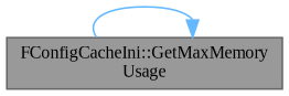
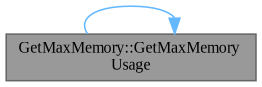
  digraph {
    rankdir=RL
    fontname="Liberation Serif"
-   n1 [color=gray40 fillcolor=grey60 fontcolor=black fontname="Liberation Serif" fontsize=10 height=0.2 label="FConfigCacheIni::GetMaxMemory\lUsage" shape=box style=filled width=0.4]
+   n1 [color=gray40 fillcolor=grey60 fontcolor=black fontname="Liberation Serif" fontsize=10 height=0.2 label="GetMaxMemory::GetMaxMemory\lUsage" shape=box style=filled width=0.4]
    n1 -> n1 [color=steelblue1 dir=back fontname="Liberation Serif" fontsize=10 labelfontname=Helvetica labelfontsize=10 style=solid]
  }
